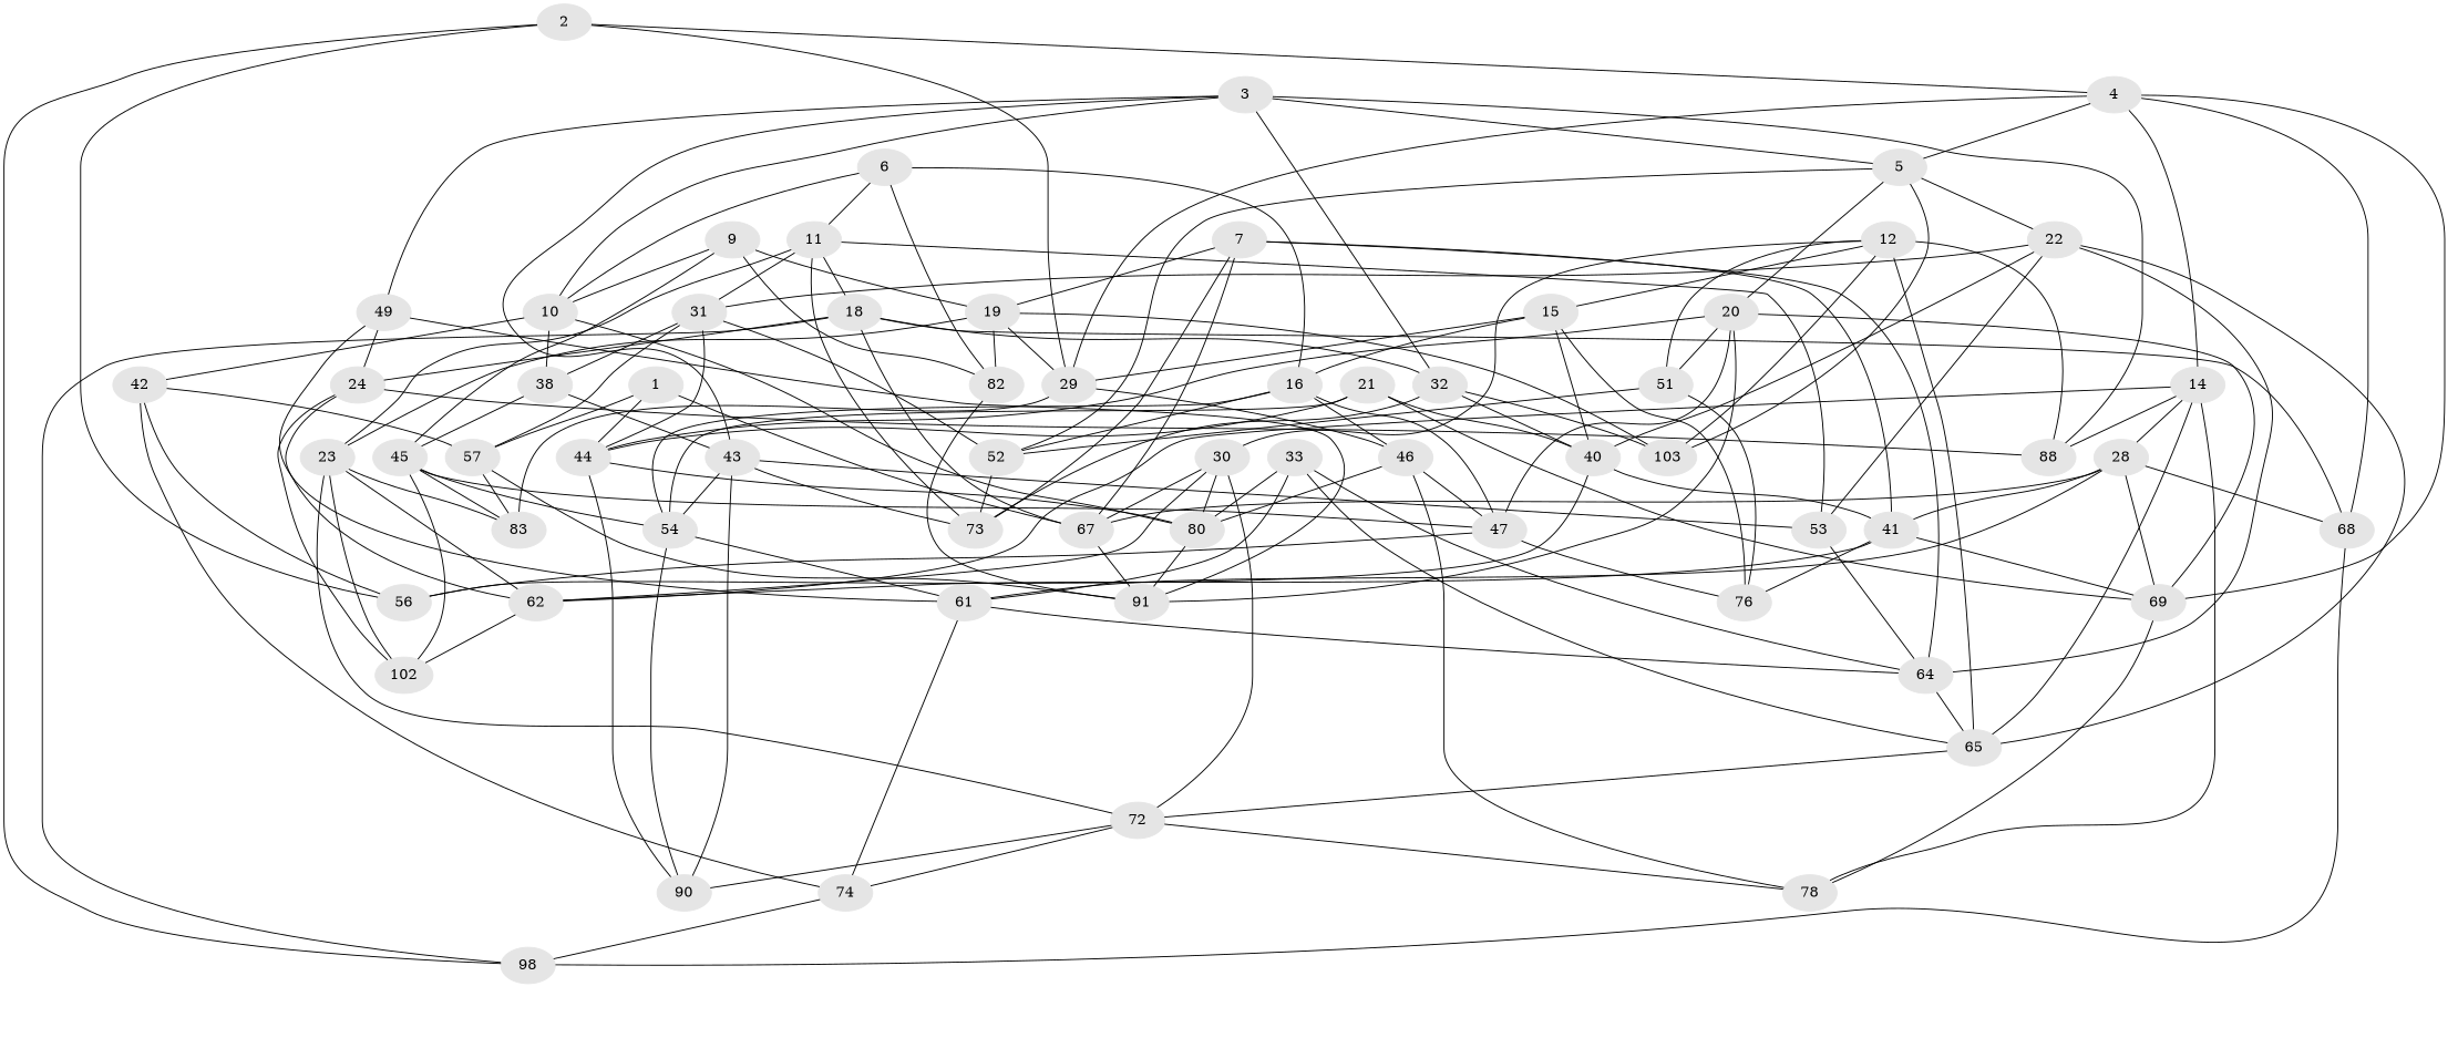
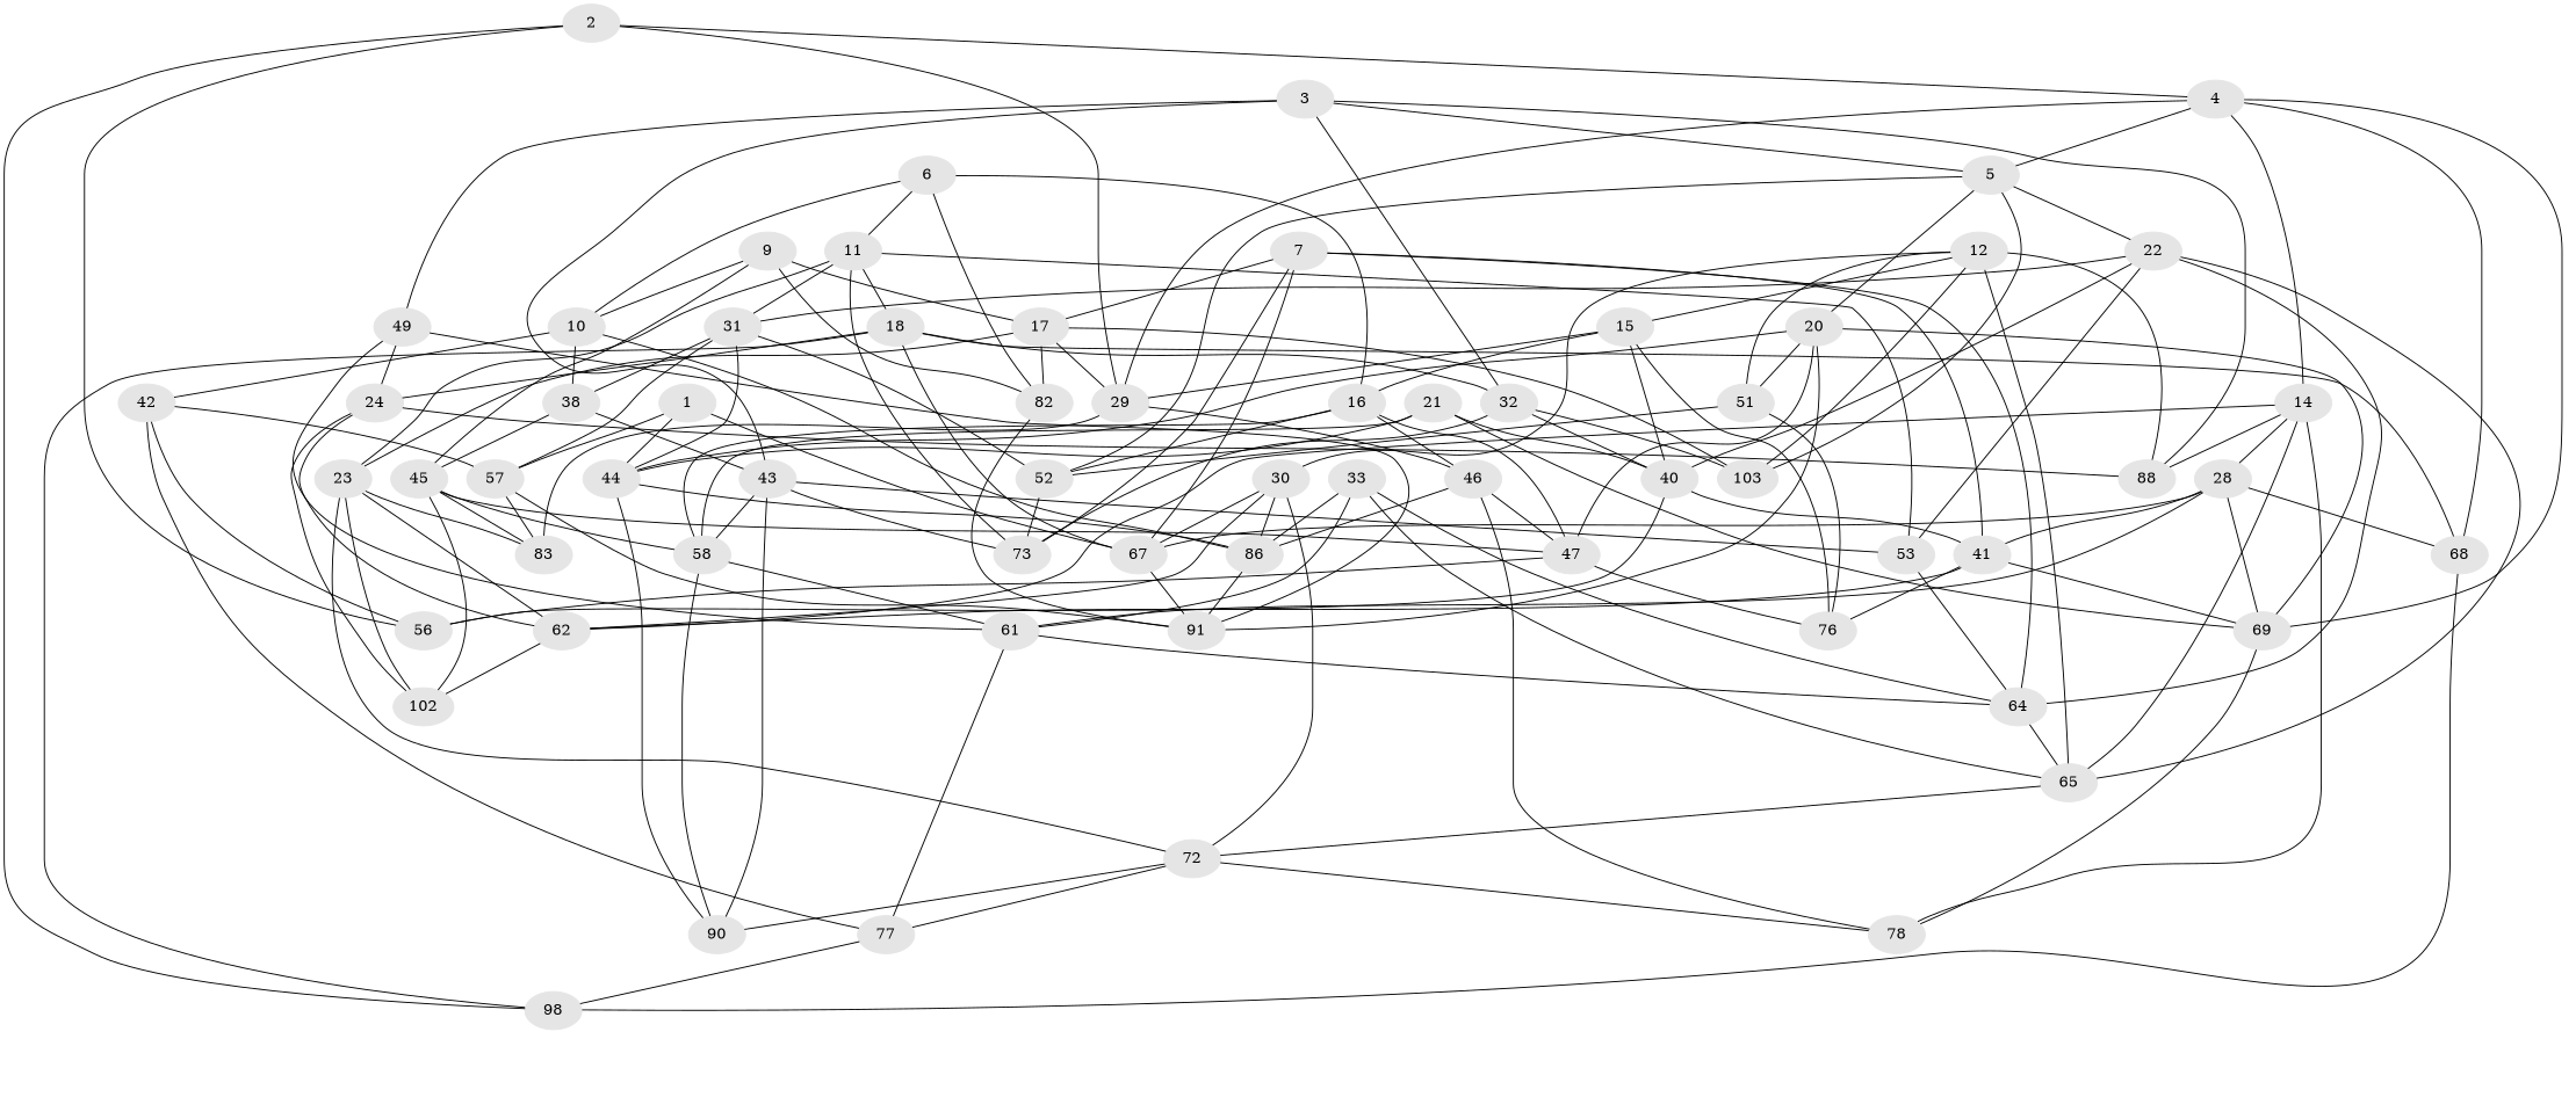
  graph {
    node [color=gray90 style=filled]
    44 [super="+48"]
-   80 [super="+89"]
+   80 [super="+89" label=86]
    90
    1
    57 [super="+59"]
    67 [super="+95"]
    91 [super="+100"]
    83
    4 [super="+17"]
    29 [super="+70"]
    5 [super="+8"]
    14 [super="+97"]
    68
    69 [super="+79"]
    2
    56
    98
    46 [super="+75"]
    3 [super="+66"]
    10 [super="+85"]
    32 [super="+39"]
    43 [super="+60"]
    49
    88
    20 [super="+25"]
    22 [super="+54"]
    52 [super="+101"]
    103
    38
    42
    73 [super="+81"]
    40 [super="+55"]
    53
-   58 [super="+71" label=54]
+   58 [super="+71"]
    24
    61 [super="+63"]
    65 [super="+99"]
    28 [super="+35"]
    62 [super="+96"]
    78
    51
    47 [super="+86"]
    64 [super="+74"]
    31 [super="+92"]
    6
    11 [super="+13"]
    16 [super="+36"]
    82
    18 [super="+93"]
    23 [super="+34"]
    7 [super="+37"]
-   19 [super="+27"]
+   19 [super="+27" label=17]
    41 [super="+94"]
    30 [super="+104"]
    72 [super="+84"]
    76
    9
    45 [super="+50"]
    102
-   77 [label=74]
+   77
    12 [super="+26"]
    15 [super="+87"]
    21
    33
    44 -- 80
    44 -- 90
    80 -- 91
    1 -- 44
    1 -- 57 [weight=2]
    1 -- 67
    57 -- 91
    57 -- 83
    67 -- 91
    4 -- 29
    4 -- 5
    4 -- 14
    4 -- 68
    4 -- 69
    29 -- 83
    29 -- 46
    5 -- 20
    5 -- 22
    5 -- 52
    5 -- 103
    14 -- 88
    14 -- 65
    14 -- 28
    14 -- 62
    14 -- 78
    68 -- 98
    69 -- 78
    2 -- 4
    2 -- 29
    2 -- 56
    2 -- 98
    46 -- 80
    46 -- 78
    46 -- 47
    3 -- 5
-   3 -- 10
    3 -- 32
    3 -- 43
    3 -- 49
    3 -- 88
    10 -- 80
    10 -- 38
    10 -- 42
    32 -- 103
    32 -- 73 [weight=2]
    32 -- 40
    43 -- 90
    43 -- 73
    43 -- 53
    43 -- 58
    49 -- 91
    49 -- 24
    49 -- 61
    20 -- 44
    20 -- 91
    20 -- 69
    20 -- 51
    20 -- 47
    22 -- 40
    22 -- 53
    22 -- 65
    22 -- 64
    22 -- 31
    52 -- 73
    38 -- 43
    38 -- 45
    42 -- 57
    42 -- 56
    42 -- 77
    40 -- 56
    40 -- 41
    53 -- 64
    58 -- 90
    58 -- 61
    24 -- 88
    24 -- 62
    24 -- 102
    61 -- 64
    61 -- 77
    65 -- 72
    28 -- 67
    28 -- 68
    28 -- 69
    28 -- 61
    28 -- 41
    62 -- 102
    51 -- 52
    51 -- 76
    47 -- 56
    47 -- 76
    64 -- 65
    31 -- 44
    31 -- 57
    31 -- 52
    31 -- 38
    6 -- 10
    6 -- 11
    6 -- 16
    6 -- 82
    11 -- 73
    11 -- 53
    11 -- 31
    11 -- 18
    11 -- 23
    16 -- 46
    16 -- 52
    16 -- 58
    16 -- 47
    82 -- 91
    18 -- 67
    18 -- 68
    18 -- 98
    18 -- 32
    18 -- 24
    23 -- 83
    23 -- 62
    23 -- 72
    23 -- 102
    7 -- 67
    7 -- 73
    7 -- 64
    7 -- 19
    7 -- 41
    19 -- 29
    19 -- 103
    19 -- 82
    19 -- 23
    41 -- 69
    41 -- 62
    41 -- 76
    30 -- 80
    30 -- 67
    30 -- 62
    30 -- 72
    72 -- 90
    72 -- 78
    72 -- 77
    9 -- 10
    9 -- 82
    9 -- 19
    9 -- 45
    45 -- 83
    45 -- 58
    45 -- 47
    45 -- 102
    77 -- 98
    12 -- 88
    12 -- 103
    12 -- 65
    12 -- 51
    12 -- 30
    12 -- 15
    15 -- 29
    15 -- 40
    15 -- 16
    15 -- 76
    21 -- 44
    21 -- 69
    21 -- 40
    21 -- 58
    33 -- 80
    33 -- 61
    33 -- 65
    33 -- 64
  }
